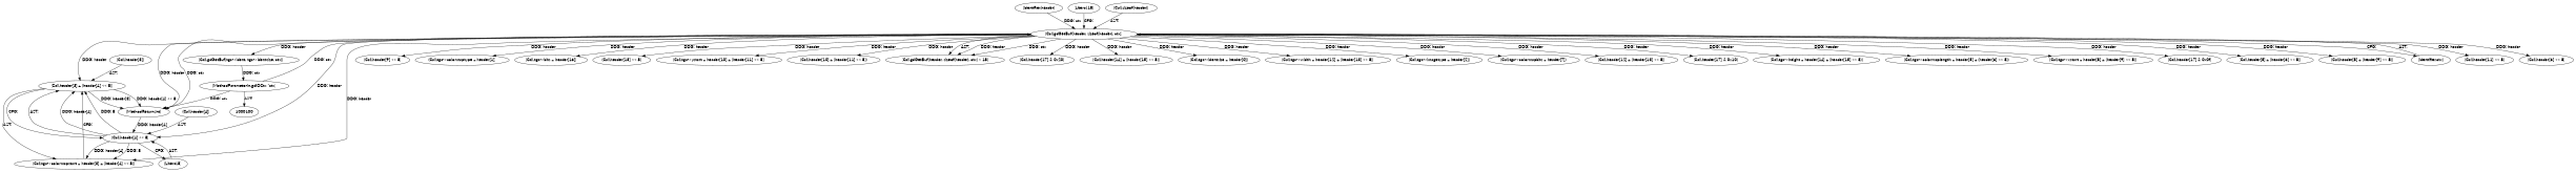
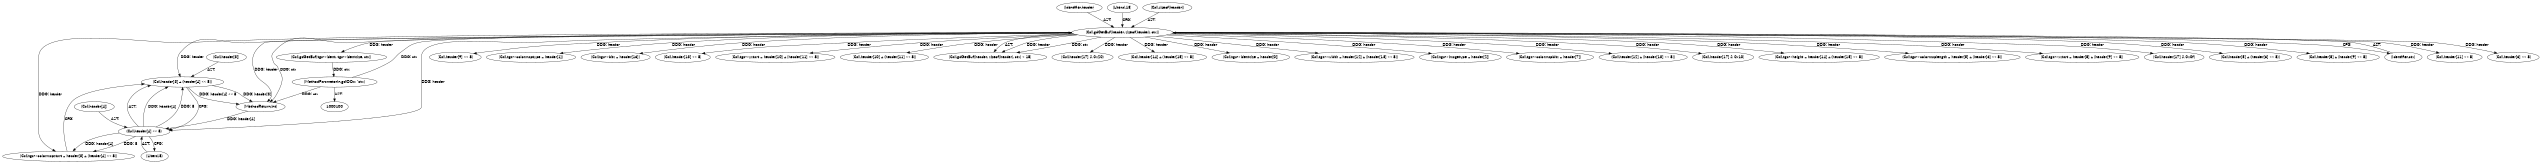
  digraph {
    fontname=Lato
    node [fontname=Lato]
    edge [fontname=Lato]
    n1 [label="(Call,header[3] + (header[4] << 8))"]
    n2 [label="(Call,header[4] << 8)"]
    n3 [label="(Call,tga->colormapstart = header[3] + (header[4] << 8))"]
    n4 [label="(MethodReturn,int)"]
    n5 [label="(Literal,8)"]
    n6 [label="(Call,gdGetBuf(header, sizeof(header), ctx))"]
    n7 [label="(Call,header[9] << 8)"]
    n8 [label="(Call,tga->colormaptype = header[1])"]
    n9 [label="(Call,tga->bits = header[16])"]
    n10 [label="(Call,header[13] << 8)"]
    n11 [label="(Call,tga->ystart = header[10] + (header[11] << 8))"]
    n12 [label="(Call,header[10] + (header[11] << 8))"]
    n13 [label="(Call,gdGetBuf(header, sizeof(header), ctx) < 18)"]
    n14 [label="(Call,header[17] & 0x20)"]
    n15 [label="(Call,header[14] + (header[15] << 8))"]
    n16 [label="(Call,tga->identsize = header[0])"]
    n17 [label="(Call,tga->width = header[12] + (header[13] << 8))"]
    n18 [label="(Call,gdGetBuf(tga->ident, tga->identsize, ctx))"]
    n19 [label="(Call,tga->imagetype = header[2])"]
    n20 [label="(Call,tga->colormapbits = header[7])"]
    n21 [label="(Call,header[12] + (header[13] << 8))"]
    n22 [label="(Call,header[17] & 0x10)"]
    n23 [label="(Call,tga->height = header[14] + (header[15] << 8))"]
    n24 [label="(Call,tga->colormaplength = header[5] + (header[6] << 8))"]
    n25 [label="(Call,tga->xstart = header[8] + (header[9] << 8))"]
    n26 [label="(Call,header[17] & 0x0f)"]
    n27 [label="(Call,header[5] + (header[6] << 8))"]
    n28 [label="(Call,header[8] + (header[9] << 8))"]
    n29 [label="(Identifier,ctx)"]
    n30 [label="(Call,header[11] << 8)"]
    n31 [label="(Call,header[6] << 8)"]
    n32 [label="(MethodParameterIn,gdIOCtx *ctx)"]
    1000100
    n34 [label="(Identifier,header)"]
    n35 [label="(Literal,18)"]
    n36 [label="(Call,header[4])"]
    n37 [label="(Call,header[3])"]
    n38 [label="(Call,sizeof(header))"]
    n1 -> n2 [label="CFG: "]
-   n1 -> n3 [label="AST: "]
    n1 -> n4 [label="DDG: header[4] << 8"]
    n1 -> n4 [label="DDG: header[3]"]
    n2 -> n1 [label="AST: "]
    n2 -> n1 [label="DDG: header[4]"]
    n2 -> n1 [label="DDG: 8"]
    n2 -> n3 [label="DDG: header[4]"]
    n2 -> n3 [label="DDG: 8"]
    n2 -> n5 [label="CFG: "]
    n3 -> n1 [label="CFG: "]
    n4 -> n2 [label="DDG: header[4]"]
    n5 -> n2 [label="AST: "]
    n6 -> n1 [label="DDG: header"]
    n6 -> n2 [label="DDG: header"]
    n6 -> n3 [label="DDG: header"]
    n6 -> n4 [label="DDG: header"]
    n6 -> n4 [label="DDG: ctx"]
    n6 -> n7 [label="DDG: header"]
    n6 -> n8 [label="DDG: header"]
    n6 -> n9 [label="DDG: header"]
    n6 -> n10 [label="DDG: header"]
    n6 -> n11 [label="DDG: header"]
    n6 -> n12 [label="DDG: header"]
    n6 -> n13 [label="AST: "]
    n6 -> n13 [label="DDG: header"]
    n6 -> n13 [label="DDG: ctx"]
    n6 -> n14 [label="DDG: header"]
    n6 -> n15 [label="DDG: header"]
    n6 -> n16 [label="DDG: header"]
    n6 -> n17 [label="DDG: header"]
    n6 -> n18 [label="DDG: header"]
    n6 -> n19 [label="DDG: header"]
    n6 -> n20 [label="DDG: header"]
    n6 -> n21 [label="DDG: header"]
    n6 -> n22 [label="DDG: header"]
    n6 -> n23 [label="DDG: header"]
    n6 -> n24 [label="DDG: header"]
    n6 -> n25 [label="DDG: header"]
    n6 -> n26 [label="DDG: header"]
    n6 -> n27 [label="DDG: header"]
    n6 -> n28 [label="DDG: header"]
    n6 -> n29 [label="CFG: "]
    n6 -> n30 [label="DDG: header"]
    n6 -> n31 [label="DDG: header"]
    n18 -> n32 [label="DDG: ctx"]
    n29 -> n6 [label="AST: "]
    n32 -> n4 [label="DDG: ctx"]
    n32 -> n6 [label="DDG: ctx"]
    n32 -> 1000100 [label="AST: "]
-   n34 -> n6 [label="DDG: ctx"]
+   n34 -> n6 [label="AST: "]
    n35 -> n6 [label="CFG: "]
    n36 -> n2 [label="AST: "]
    n37 -> n1 [label="AST: "]
    n38 -> n6 [label="AST: "]
  }
